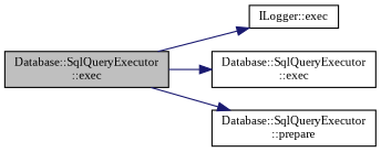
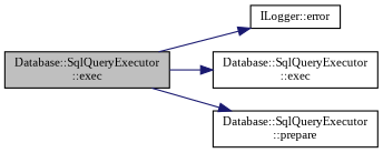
  digraph {
    rankdir=LR
    fontname="Liberation Serif"
    node [color=black fillcolor=white fontname="Liberation Serif" fontsize=10 shape=record style=filled]
    edge [color=midnightblue fontname="Liberation Serif" fontsize=10 labelfontname=Helvetica labelfontsize=10 style=solid]
    n1 [fillcolor=grey75 fontcolor=black height=0.2 label="Database::SqlQueryExecutor\l::exec" width=0.4]
-   n2 [height=0.2 label="ILogger::exec" width=0.4]
+   n2 [height=0.2 label="ILogger::error" width=0.4]
    n3 [height=0.2 label="Database::SqlQueryExecutor\l::exec" width=0.4]
    n4 [height=0.2 label="Database::SqlQueryExecutor\l::prepare" width=0.4]
    n1 -> n2
    n1 -> n3
    n1 -> n4
  }
